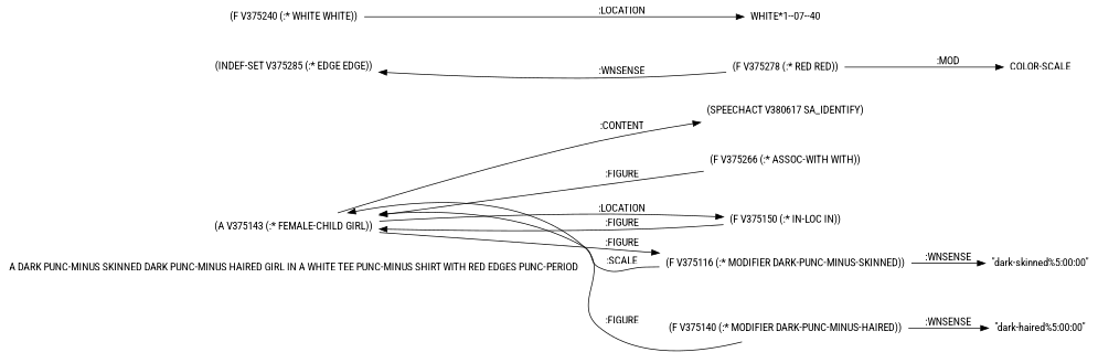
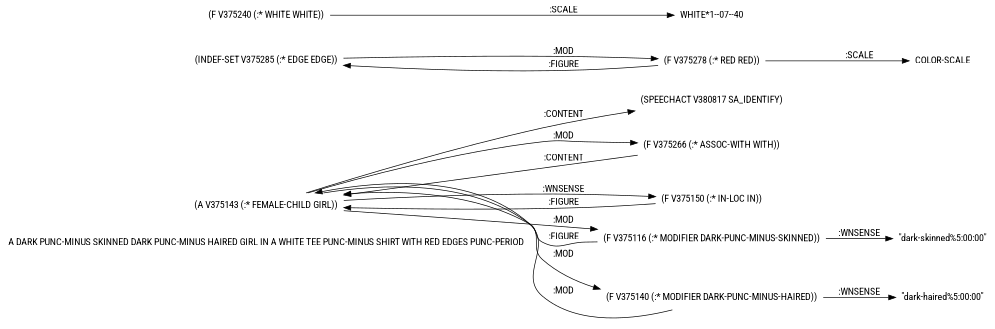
  digraph {
    fontname="Roboto Condensed"
    rankdir=LR
    node [fontname="Roboto Condensed" shape=none]
    edge [fontname="Roboto Condensed"]
    "A DARK PUNC-MINUS SKINNED DARK PUNC-MINUS HAIRED GIRL IN A WHITE TEE PUNC-MINUS SHIRT WITH RED EDGES PUNC-PERIOD"
-   n2 [label="(SPEECHACT V380617 SA_IDENTIFY)"]
+   n2 [label="(SPEECHACT V380817 SA_IDENTIFY)"]
    n3 [label="(A V375143 (:* FEMALE-CHILD GIRL))"]
    n4 [label="(F V375266 (:* ASSOC-WITH WITH))"]
    n5 [label="(F V375150 (:* IN-LOC IN))"]
    n6 [label="(F V375116 (:* MODIFIER DARK-PUNC-MINUS-SKINNED))"]
    n7 [label="(F V375140 (:* MODIFIER DARK-PUNC-MINUS-HAIRED))"]
    n8 [label="\"dark-skinned%5:00:00\""]
    n9 [label="\"dark-haired%5:00:00\""]
    n10 [label="(INDEF-SET V375285 (:* EDGE EDGE))"]
    n11 [label="(F V375278 (:* RED RED))"]
    n12 [label="(F V375240 (:* WHITE WHITE))"]
    n13 [label="WHITE*1--07--40"]
    n14 [label="COLOR-SCALE"]
    n3 -> n2 [label=":CONTENT"]
-   n3 -> n5 [label=":LOCATION"]
-   n3 -> n6 [label=":FIGURE"]
-   n4 -> n3 [label=":FIGURE"]
+   n3 -> n4 [label=":MOD"]
+   n3 -> n5 [label=":WNSENSE"]
+   n3 -> n6 [label=":MOD"]
+   n3 -> n7 [label=":MOD"]
+   n4 -> n3 [label=":CONTENT"]
    n5 -> n3 [label=":FIGURE"]
-   n6 -> n3 [label=":SCALE"]
+   n6 -> n3 [label=":FIGURE"]
    n6 -> n8 [label=":WNSENSE"]
-   n7 -> n3 [label=":FIGURE"]
+   n7 -> n3 [label=":MOD"]
    n7 -> n9 [label=":WNSENSE"]
-   n11 -> n10 [label=":WNSENSE"]
-   n11 -> n14 [label=":MOD"]
-   n12 -> n13 [label=":LOCATION"]
+   n10 -> n11 [label=":MOD"]
+   n11 -> n10 [label=":FIGURE"]
+   n11 -> n14 [label=":SCALE"]
+   n12 -> n13 [label=":SCALE"]
  }
